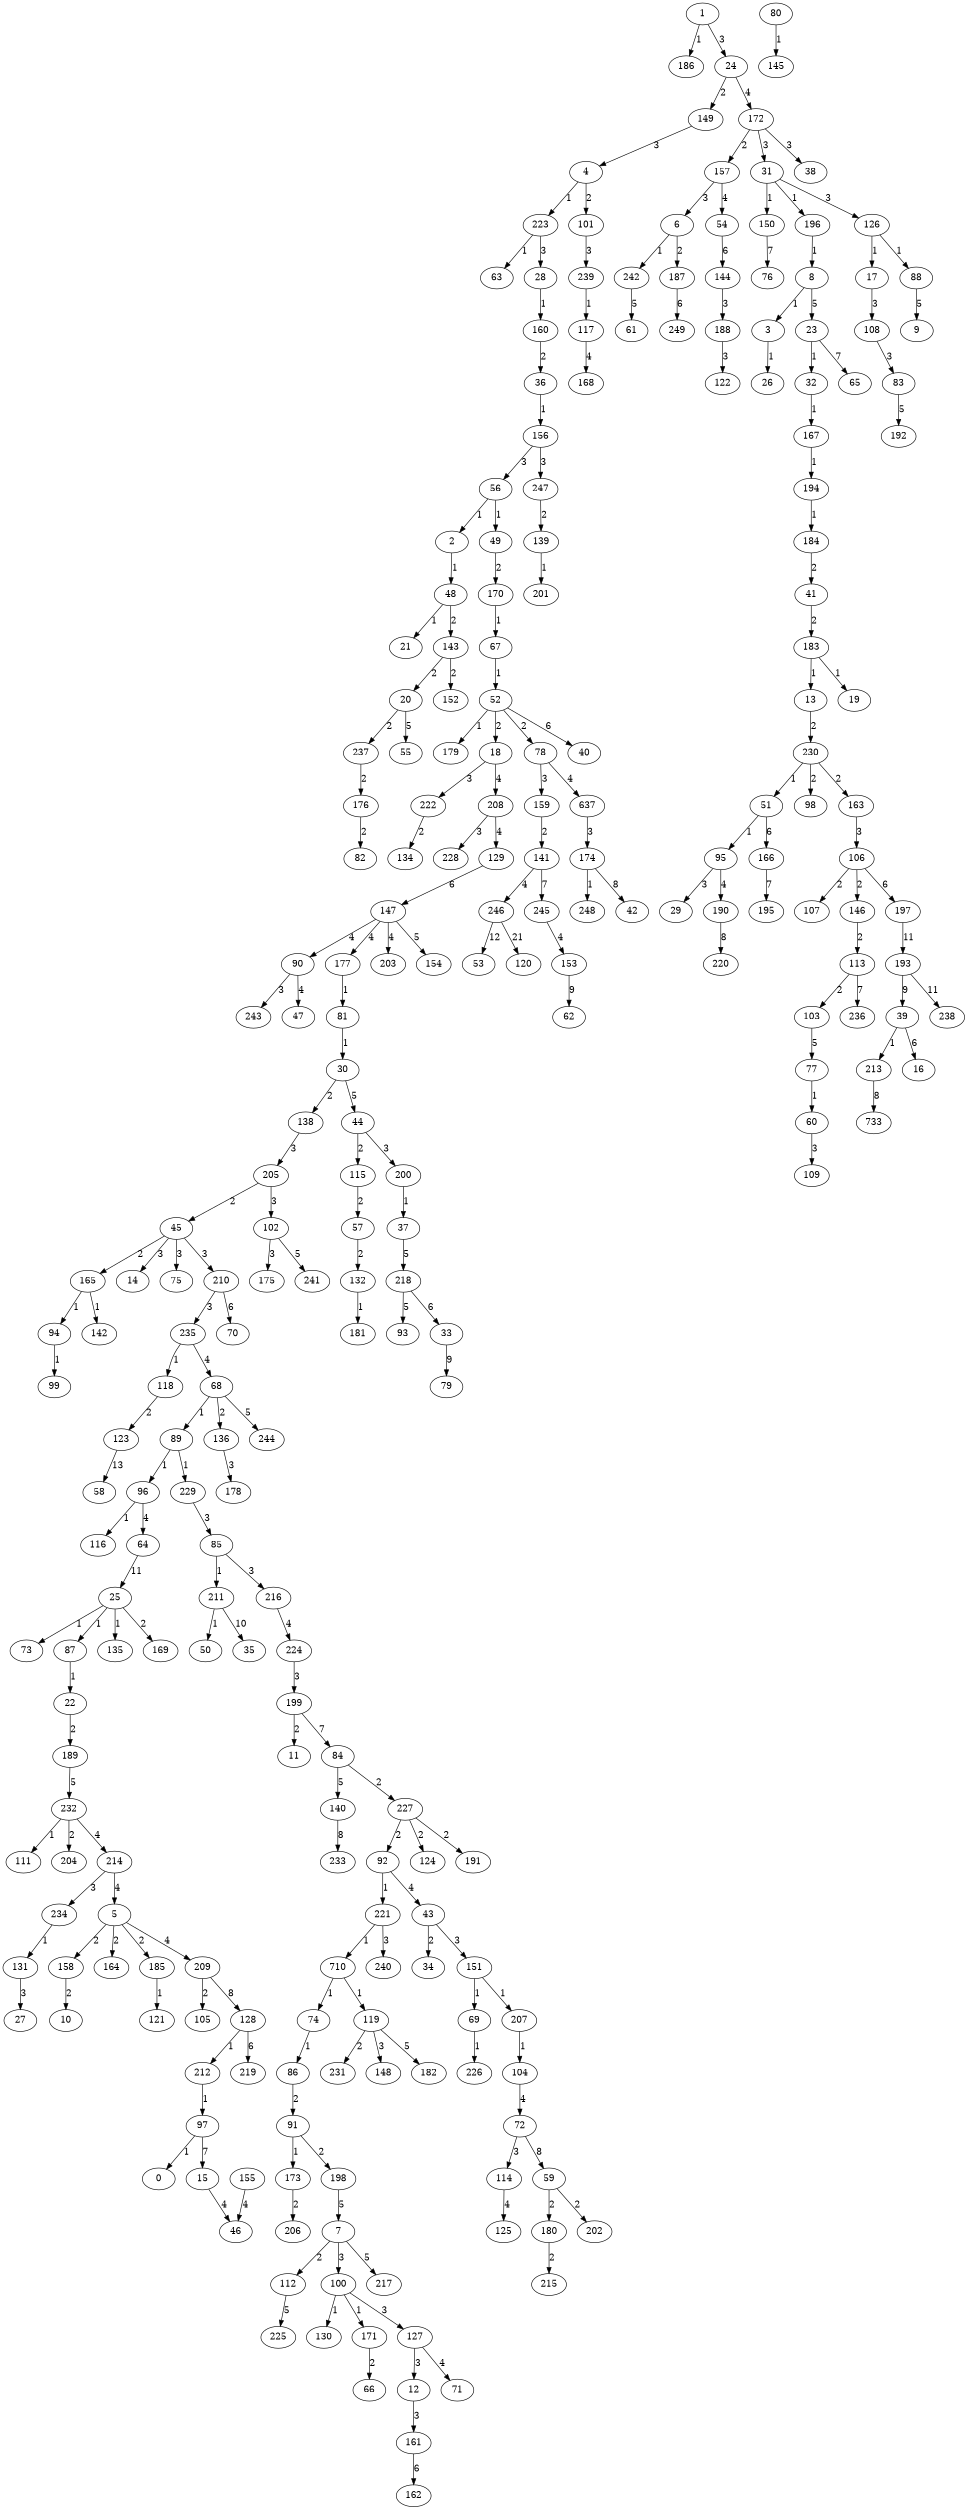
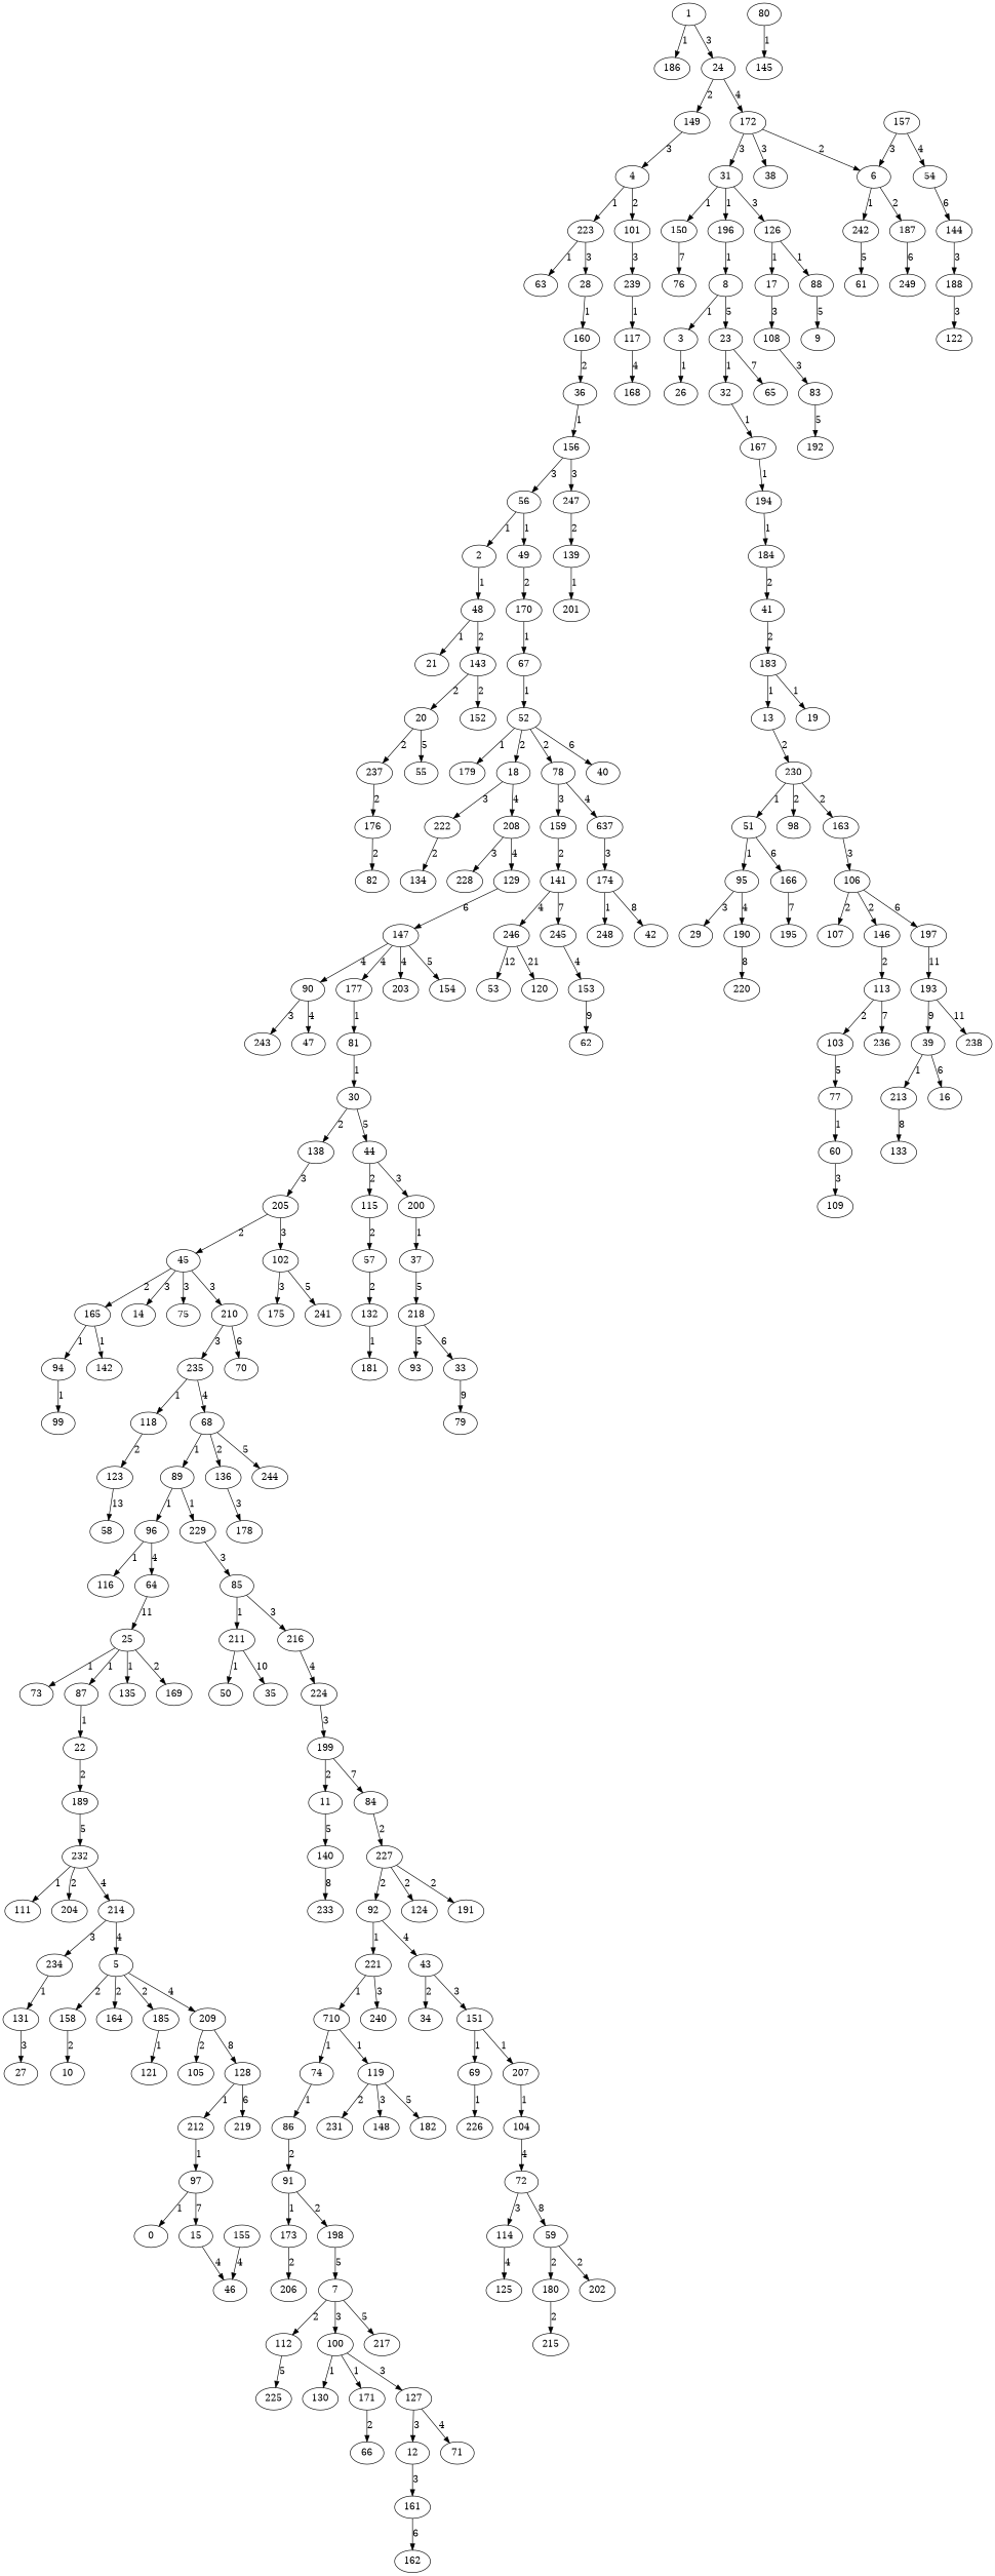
  digraph {
    1
    186
    24
    149
    172
    4
    157
    31
    38
    223
    101
    63
    28
    239
    160
    117
    168
    36
    156
    56
    247
    2
    49
    139
    48
    170
    21
    143
    20
    152
    67
    237
    55
    52
    179
    18
    78
    40
    222
    208
    159
    n42 [label=637]
    134
    228
    129
    141
    174
    176
    82
    246
    245
    53
    120
    153
    201
    147
    6
    54
    150
    196
    126
    242
    187
    144
    61
    249
    76
    8
    17
    88
    3
    23
    26
    32
    65
    108
    9
    83
    192
    248
    42
    188
    90
    177
    203
    154
    167
    194
    184
    41
    183
    13
    19
    230
    51
    98
    163
    95
    166
    106
    29
    190
    195
    220
    107
    146
    197
    113
    193
    103
    236
    77
    60
    109
    122
    39
    238
    243
    47
    81
    30
    138
    44
    205
    115
    200
    45
    102
    165
    14
    75
    210
    175
    241
    94
    142
    235
    70
    99
    80
    145
    118
    68
    123
    89
    136
    244
    58
    96
    229
    178
    116
    64
    85
    25
    211
    216
    50
    35
    224
    199
    73
    87
    135
    169
    11
    84
    140
    227
    233
    57
    37
    132
    181
    218
    93
    33
    79
    62
    92
    124
    191
    221
    43
    n185 [label=710]
    240
    34
    151
    74
    119
    86
    231
    148
    182
    91
    173
    198
    206
    7
    112
    100
    217
    69
    207
    226
    104
    72
    114
    59
    125
    180
    202
    215
    225
    130
    171
    127
    66
    12
    71
    161
    162
    22
    189
    232
    111
    204
    214
    234
    5
    131
    158
    164
    185
    209
    27
    10
    121
    105
    128
    212
    219
    97
    0
    15
    46
    155
    213
    16
-   133 [label=733]
+   133
    1 -> 186 [label=1]
    1 -> 24 [label=3]
    24 -> 149 [label=2]
    24 -> 172 [label=4]
    149 -> 4 [label=3]
-   172 -> 157 [label=2]
+   172 -> 6 [label=2]
    172 -> 31 [label=3]
    172 -> 38 [label=3]
    4 -> 223 [label=1]
    4 -> 101 [label=2]
    157 -> 6 [label=3]
    157 -> 54 [label=4]
    31 -> 150 [label=1]
    31 -> 196 [label=1]
    31 -> 126 [label=3]
    223 -> 63 [label=1]
    223 -> 28 [label=3]
    101 -> 239 [label=3]
    28 -> 160 [label=1]
    239 -> 117 [label=1]
    160 -> 36 [label=2]
    117 -> 168 [label=4]
    36 -> 156 [label=1]
    156 -> 56 [label=3]
    156 -> 247 [label=3]
    56 -> 2 [label=1]
    56 -> 49 [label=1]
    247 -> 139 [label=2]
    2 -> 48 [label=1]
    49 -> 170 [label=2]
    139 -> 201 [label=1]
    48 -> 21 [label=1]
    48 -> 143 [label=2]
    170 -> 67 [label=1]
    143 -> 20 [label=2]
    143 -> 152 [label=2]
    20 -> 237 [label=2]
    20 -> 55 [label=5]
    67 -> 52 [label=1]
    237 -> 176 [label=2]
    52 -> 179 [label=1]
    52 -> 18 [label=2]
    52 -> 78 [label=2]
    52 -> 40 [label=6]
    18 -> 222 [label=3]
    18 -> 208 [label=4]
    78 -> 159 [label=3]
    78 -> n42 [label=4]
    222 -> 134 [label=2]
    208 -> 228 [label=3]
    208 -> 129 [label=4]
    159 -> 141 [label=2]
    n42 -> 174 [label=3]
    129 -> 147 [label=6]
    141 -> 246 [label=4]
    141 -> 245 [label=7]
    174 -> 248 [label=1]
    174 -> 42 [label=8]
    176 -> 82 [label=2]
    246 -> 53 [label=12]
    246 -> 120 [label=21]
    245 -> 153 [label=4]
    153 -> 62 [label=9]
    147 -> 90 [label=4]
    147 -> 177 [label=4]
    147 -> 203 [label=4]
    147 -> 154 [label=5]
    6 -> 242 [label=1]
    6 -> 187 [label=2]
    54 -> 144 [label=6]
    150 -> 76 [label=7]
    196 -> 8 [label=1]
    126 -> 17 [label=1]
    126 -> 88 [label=1]
    242 -> 61 [label=5]
    187 -> 249 [label=6]
    144 -> 188 [label=3]
    8 -> 3 [label=1]
    8 -> 23 [label=5]
    17 -> 108 [label=3]
    88 -> 9 [label=5]
    3 -> 26 [label=1]
    23 -> 32 [label=1]
    23 -> 65 [label=7]
    32 -> 167 [label=1]
    108 -> 83 [label=3]
    83 -> 192 [label=5]
    188 -> 122 [label=3]
    90 -> 243 [label=3]
    90 -> 47 [label=4]
    177 -> 81 [label=1]
    167 -> 194 [label=1]
    194 -> 184 [label=1]
    184 -> 41 [label=2]
    41 -> 183 [label=2]
    183 -> 13 [label=1]
    183 -> 19 [label=1]
    13 -> 230 [label=2]
    230 -> 51 [label=1]
    230 -> 98 [label=2]
    230 -> 163 [label=2]
    51 -> 95 [label=1]
    51 -> 166 [label=6]
    163 -> 106 [label=3]
    95 -> 29 [label=3]
    95 -> 190 [label=4]
    166 -> 195 [label=7]
    106 -> 107 [label=2]
    106 -> 146 [label=2]
    106 -> 197 [label=6]
    190 -> 220 [label=8]
    146 -> 113 [label=2]
    197 -> 193 [label=11]
    113 -> 103 [label=2]
    113 -> 236 [label=7]
    193 -> 39 [label=9]
    193 -> 238 [label=11]
    103 -> 77 [label=5]
    77 -> 60 [label=1]
    60 -> 109 [label=3]
    39 -> 213 [label=1]
    39 -> 16 [label=6]
    81 -> 30 [label=1]
    30 -> 138 [label=2]
    30 -> 44 [label=5]
    138 -> 205 [label=3]
    44 -> 115 [label=2]
    44 -> 200 [label=3]
    205 -> 45 [label=2]
    205 -> 102 [label=3]
    115 -> 57 [label=2]
    200 -> 37 [label=1]
    45 -> 165 [label=2]
    45 -> 14 [label=3]
    45 -> 75 [label=3]
    45 -> 210 [label=3]
    102 -> 175 [label=3]
    102 -> 241 [label=5]
    165 -> 94 [label=1]
    165 -> 142 [label=1]
    210 -> 235 [label=3]
    210 -> 70 [label=6]
    94 -> 99 [label=1]
    235 -> 118 [label=1]
    235 -> 68 [label=4]
    80 -> 145 [label=1]
    118 -> 123 [label=2]
    68 -> 89 [label=1]
    68 -> 136 [label=2]
    68 -> 244 [label=5]
    123 -> 58 [label=13]
    89 -> 96 [label=1]
    89 -> 229 [label=1]
    136 -> 178 [label=3]
    96 -> 116 [label=1]
    96 -> 64 [label=4]
    229 -> 85 [label=3]
    64 -> 25 [label=11]
    85 -> 211 [label=1]
    85 -> 216 [label=3]
    25 -> 73 [label=1]
    25 -> 87 [label=1]
    25 -> 135 [label=1]
    25 -> 169 [label=2]
    211 -> 50 [label=1]
    211 -> 35 [label=10]
    216 -> 224 [label=4]
    224 -> 199 [label=3]
    199 -> 11 [label=2]
    199 -> 84 [label=7]
    87 -> 22 [label=1]
-   84 -> 140 [label=5]
+   11 -> 140 [label=5]
    84 -> 227 [label=2]
    140 -> 233 [label=8]
    227 -> 92 [label=2]
    227 -> 124 [label=2]
    227 -> 191 [label=2]
    57 -> 132 [label=2]
    37 -> 218 [label=5]
    132 -> 181 [label=1]
    218 -> 93 [label=5]
    218 -> 33 [label=6]
    33 -> 79 [label=9]
    92 -> 221 [label=1]
    92 -> 43 [label=4]
    221 -> n185 [label=1]
    221 -> 240 [label=3]
    43 -> 34 [label=2]
    43 -> 151 [label=3]
    n185 -> 74 [label=1]
    n185 -> 119 [label=1]
    151 -> 69 [label=1]
    151 -> 207 [label=1]
    74 -> 86 [label=1]
    119 -> 231 [label=2]
    119 -> 148 [label=3]
    119 -> 182 [label=5]
    86 -> 91 [label=2]
    91 -> 173 [label=1]
    91 -> 198 [label=2]
    173 -> 206 [label=2]
    198 -> 7 [label=5]
    7 -> 112 [label=2]
    7 -> 100 [label=3]
    7 -> 217 [label=5]
    112 -> 225 [label=5]
    100 -> 130 [label=1]
    100 -> 171 [label=1]
    100 -> 127 [label=3]
    69 -> 226 [label=1]
    207 -> 104 [label=1]
    104 -> 72 [label=4]
    72 -> 114 [label=3]
    72 -> 59 [label=8]
    114 -> 125 [label=4]
    59 -> 180 [label=2]
    59 -> 202 [label=2]
    180 -> 215 [label=2]
    171 -> 66 [label=2]
    127 -> 12 [label=3]
    127 -> 71 [label=4]
    12 -> 161 [label=3]
    161 -> 162 [label=6]
    22 -> 189 [label=2]
    189 -> 232 [label=5]
    232 -> 111 [label=1]
    232 -> 204 [label=2]
    232 -> 214 [label=4]
    214 -> 234 [label=3]
    214 -> 5 [label=4]
    234 -> 131 [label=1]
    5 -> 158 [label=2]
    5 -> 164 [label=2]
    5 -> 185 [label=2]
    5 -> 209 [label=4]
    131 -> 27 [label=3]
    158 -> 10 [label=2]
    185 -> 121 [label=1]
    209 -> 105 [label=2]
    209 -> 128 [label=8]
    128 -> 212 [label=1]
    128 -> 219 [label=6]
    212 -> 97 [label=1]
    97 -> 0 [label=1]
    97 -> 15 [label=7]
    15 -> 46 [label=4]
    155 -> 46 [label=4]
    213 -> 133 [label=8]
  }
